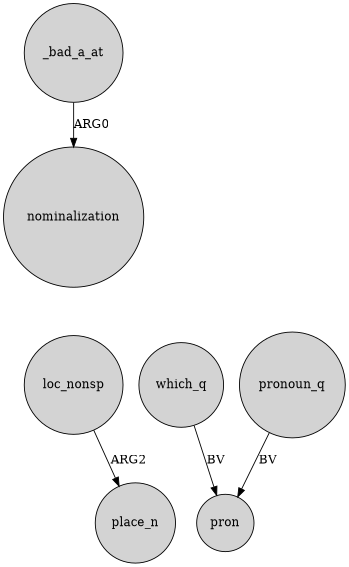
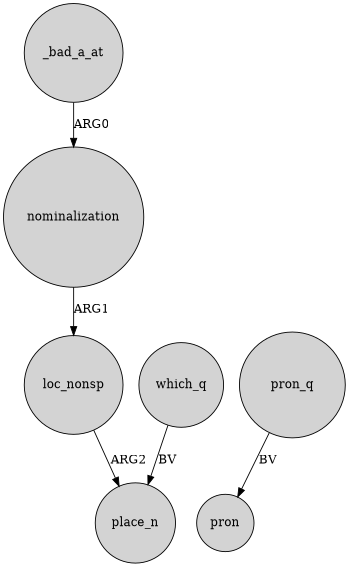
  digraph {
    node [shape=circle style=filled]
    loc_nonsp
    place_n
    nominalization
    _bad_a_at
    which_q
-   pronoun_q
+   pronoun_q [label=pron_q]
    pron
    loc_nonsp -> place_n [label=ARG2]
+   nominalization -> loc_nonsp [label=ARG1]
    _bad_a_at -> nominalization [label=ARG0]
-   which_q -> pron [label=BV]
+   which_q -> place_n [label=BV]
    pronoun_q -> pron [label=BV]
  }
